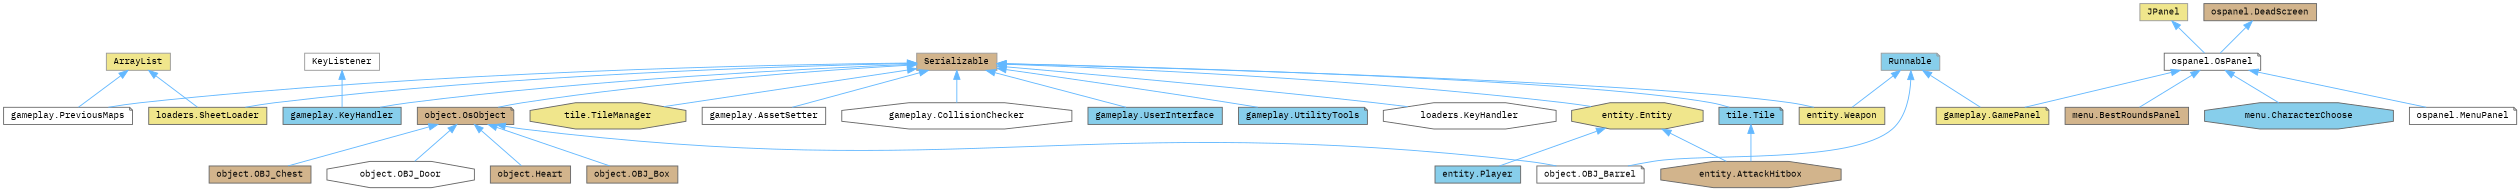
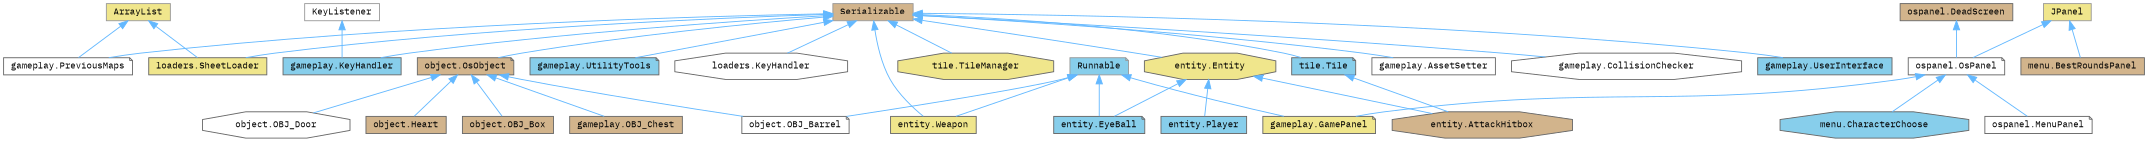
  digraph {
    fontname="IBM Plex Mono"
    rankdir=TB
    node [color=grey40 fillcolor=white fontname="IBM Plex Mono" fontsize=10 shape=box style=filled]
    edge [color=steelblue1 dir=back fontname="IBM Plex Mono" fontsize=10 labelfontname=Helvetica labelfontsize=10 style=solid]
    n1 [color=grey60 fillcolor=skyblue height=0.2 label=Runnable shape=note width=0.4]
+   n2 [fillcolor=skyblue height=0.2 label="entity.EyeBall" shape=note width=0.4]
    n3 [fillcolor=khaki height=0.2 label="entity.Weapon" width=0.4]
    n4 [fillcolor=khaki height=0.2 label="gameplay.GamePanel" shape=note width=0.4]
    n5 [height=0.2 label="object.OBJ_Barrel" shape=note width=0.4]
    n6 [color=grey60 fillcolor=khaki height=0.2 label=ArrayList width=0.4]
    n7 [height=0.2 label="gameplay.PreviousMaps" shape=note width=0.4]
    n8 [fillcolor=khaki height=0.2 label="loaders.SheetLoader" width=0.4]
    n9 [color=grey60 fillcolor=khaki height=0.2 label=JPanel width=0.4]
    n10 [height=0.2 label="ospanel.OsPanel" shape=note width=0.4]
    n11 [fillcolor=tan height=0.2 label="menu.BestRoundsPanel" width=0.4]
    n12 [fillcolor=skyblue height=0.2 label="menu.CharacterChoose" shape=octagon width=0.4]
    n13 [height=0.2 label="ospanel.MenuPanel" shape=note width=0.4]
    n14 [fillcolor=tan height=0.2 label="ospanel.DeadScreen" width=0.4]
    n15 [color=grey60 height=0.2 label=KeyListener width=0.4]
    n16 [fillcolor=skyblue height=0.2 label="gameplay.KeyHandler" width=0.4]
    n17 [color=grey60 fillcolor=tan height=0.2 label=Serializable width=0.4]
    n18 [fillcolor=khaki height=0.2 label="entity.Entity" shape=octagon width=0.4]
    n19 [height=0.2 label="gameplay.AssetSetter" width=0.4]
    n20 [height=0.2 label="gameplay.CollisionChecker" shape=octagon width=0.4]
    n21 [fillcolor=skyblue height=0.2 label="gameplay.UserInterface" width=0.4]
    n22 [fillcolor=skyblue height=0.2 label="gameplay.UtilityTools" shape=note width=0.4]
    n23 [height=0.2 label="loaders.KeyHandler" shape=octagon width=0.4]
    n24 [fillcolor=tan height=0.2 label="object.OsObject" shape=note width=0.4]
    n25 [fillcolor=skyblue height=0.2 label="tile.Tile" shape=note width=0.4]
    n26 [fillcolor=khaki height=0.2 label="tile.TileManager" shape=octagon width=0.4]
    n27 [fillcolor=tan height=0.2 label="entity.AttackHitbox" shape=octagon width=0.4]
    n28 [fillcolor=skyblue height=0.2 label="entity.Player" width=0.4]
    n29 [fillcolor=tan height=0.2 label="object.Heart" width=0.4]
    n30 [fillcolor=tan height=0.2 label="object.OBJ_Box" width=0.4]
-   n31 [fillcolor=tan height=0.2 label="object.OBJ_Chest" width=0.4]
+   n31 [fillcolor=tan height=0.2 label="gameplay.OBJ_Chest" width=0.4]
    n32 [height=0.2 label="object.OBJ_Door" shape=octagon width=0.4]
+   n1 -> n2
    n1 -> n3
    n1 -> n4
    n1 -> n5
    n6 -> n7
    n6 -> n8
    n9 -> n10
    n10 -> n4
-   n10 -> n11
+   n9 -> n11
    n10 -> n12
    n10 -> n13
    n14 -> n10
    n15 -> n16
    n17 -> n3
    n17 -> n7
    n17 -> n8
    n17 -> n16
    n17 -> n18
    n17 -> n19
    n17 -> n20
    n17 -> n21
    n17 -> n22
    n17 -> n23
    n17 -> n24
    n17 -> n25
    n17 -> n26
+   n18 -> n2
    n18 -> n27
    n18 -> n28
    n24 -> n5
    n24 -> n29
    n24 -> n30
    n24 -> n31
    n24 -> n32
    n25 -> n27
  }
